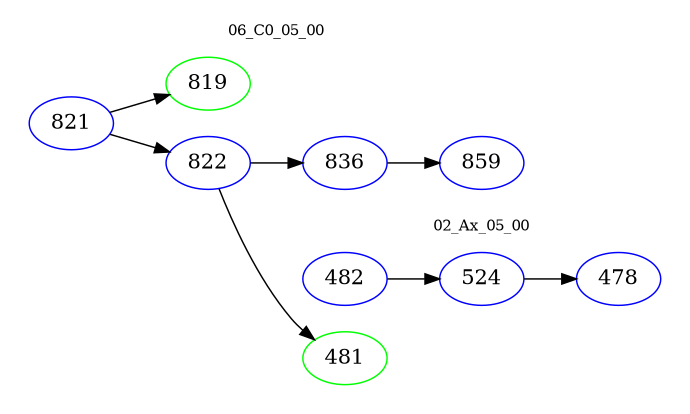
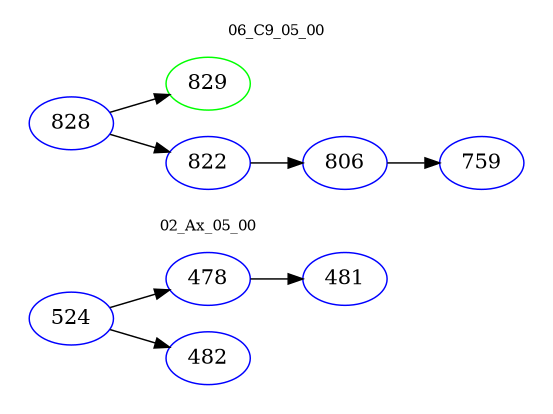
  digraph {
    rankdir=LR
    node [color=blue]
    edge [color=black]
    n1 [label=524]
    n2 [label=482]
    n3 [label=478]
-   n4 [color=green label=481]
+   n4 [label=481]
    n5 [label=822]
-   n6 [label=836]
-   n7 [label=821]
-   n8 [label=859]
-   n9 [color=green label=819]
+   n6 [label=806]
+   n7 [label=828]
+   n8 [label=759]
+   n9 [color=green label=829]
    subgraph cluster_1 {
      color=white
      fontsize=10
      label="02_Ax_05_00"
      n1
      n2
      n3
      n4
    }
    subgraph cluster_2 {
      color=white
      fontsize=10
-     label="06_C0_05_00"
+     label="06_C9_05_00"
      n5
      n6
      n7
      n8
      n9
    }
-   n2 -> n1
+   n1 -> n2
    n1 -> n3
-   n5 -> n4
+   n3 -> n4
    n5 -> n6
    n6 -> n8
    n7 -> n5
    n7 -> n9
  }
